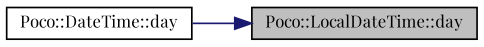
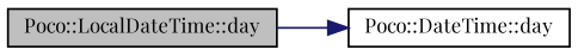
  digraph {
    rankdir=LR
    fontname="Playfair Display"
    node [color=black fontname="Playfair Display" fontsize=10 shape=record style=filled]
    n1 [fillcolor=grey75 fontcolor=black height=0.2 label="Poco::LocalDateTime::day" width=0.4]
    n2 [fillcolor=white height=0.2 label="Poco::DateTime::day" width=0.4]
-   n2 -> n1 [color=midnightblue fontname="Playfair Display" fontsize=10 labelfontname=Helvetica labelfontsize=10 style=solid]
+   n1 -> n2 [color=midnightblue fontname="Playfair Display" fontsize=10 labelfontname=Helvetica labelfontsize=10 style=solid]
  }
